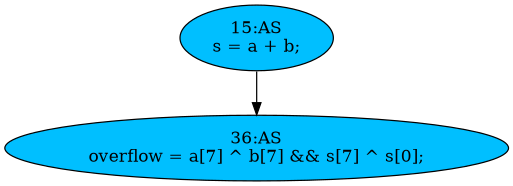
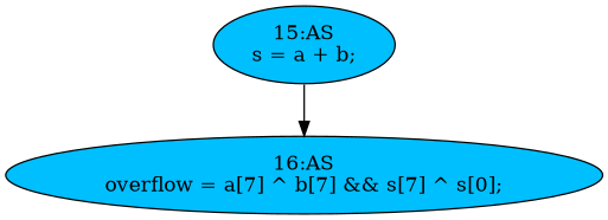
  strict digraph {
    node [fillcolor=deepskyblue statements="[]" style=filled typ=Assign]
-   n1 [ast="<pyverilog.vparser.ast.Assign object at 0x7fc4f638ec10>" def_var="['overflow']" label="36:AS\noverflow = a[7] ^ b[7] && s[7] ^ s[0];" use_var="['a', 'b', 's', 's']"]
+   n1 [ast="<pyverilog.vparser.ast.Assign object at 0x7fc4f638ec10>" def_var="['overflow']" label="16:AS\noverflow = a[7] ^ b[7] && s[7] ^ s[0];" use_var="['a', 'b', 's', 's']"]
    n2 [ast="<pyverilog.vparser.ast.Assign object at 0x7fc4f6396950>" def_var="['s']" label="15:AS\ns = a + b;" use_var="['a', 'b']"]
    n2 -> n1
  }
